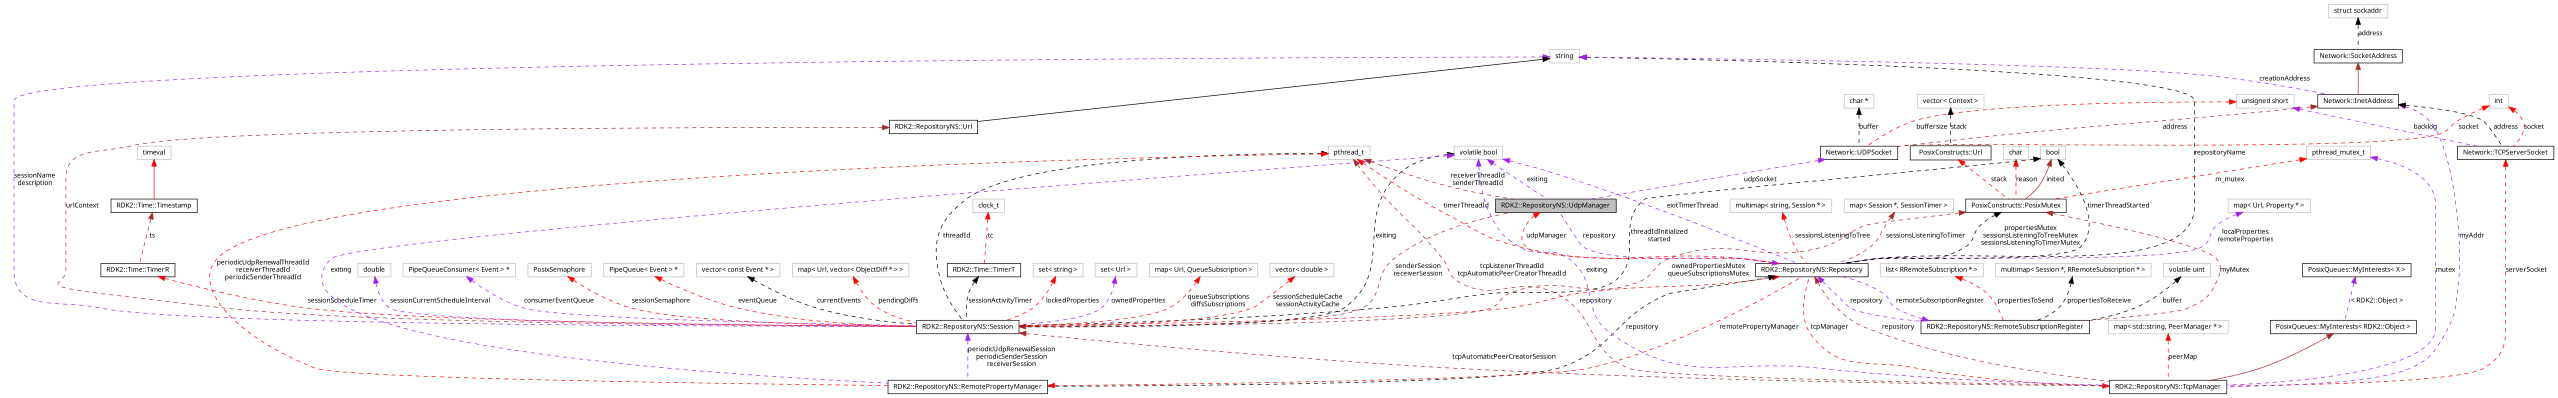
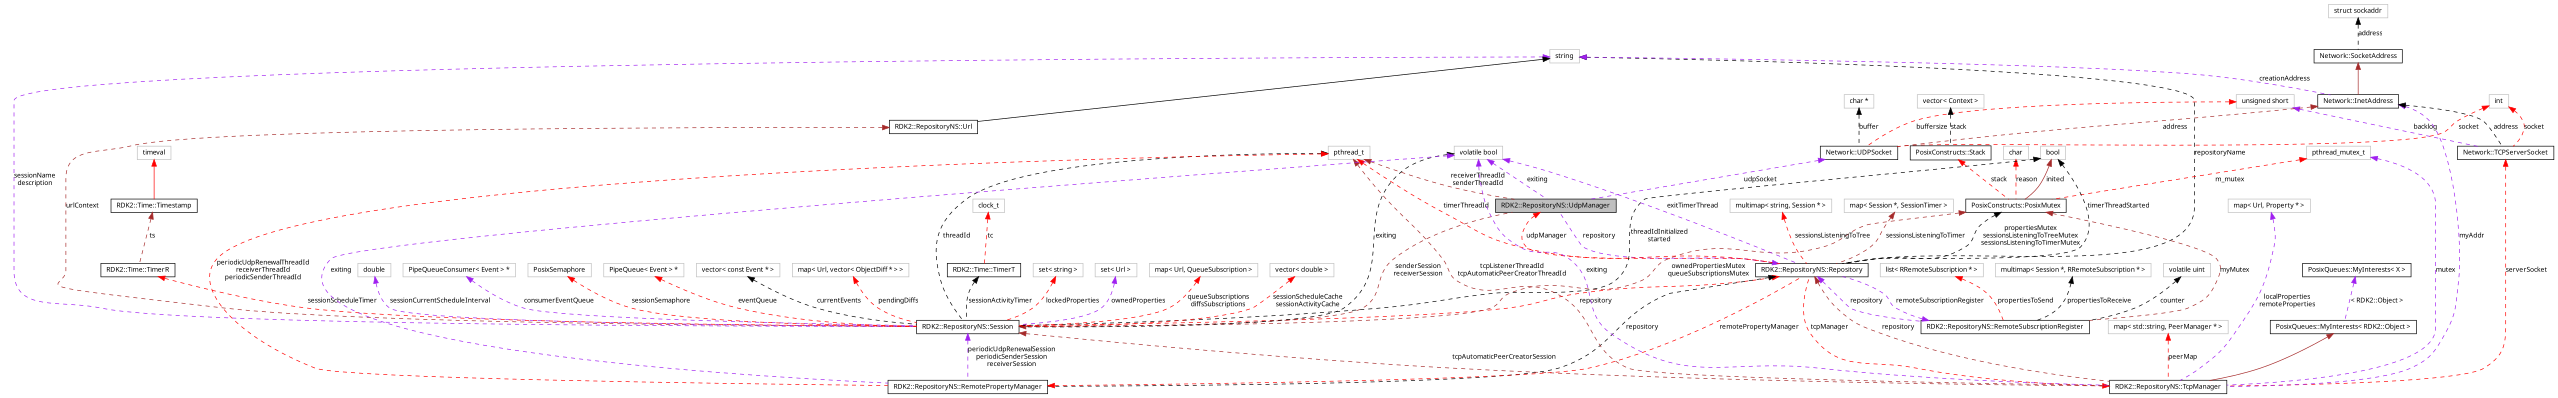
  digraph {
    rankdir=TB
    node [color=grey75 fillcolor=white fontname="FreeSans.ttf" fontsize=10 shape=record style=filled]
    edge [color=red dir=back fontname="FreeSans.ttf" fontsize=10 labelfontname="FreeSans.ttf" labelfontsize=10 style=dashed]
    n1 [color=black fillcolor=grey75 fontcolor=black height=0.2 label="RDK2::RepositoryNS::UdpManager" width=0.4]
    n2 [color=black height=0.2 label="RDK2::RepositoryNS::Repository" width=0.4]
    n3 [color=black height=0.2 label="RDK2::RepositoryNS::TcpManager" width=0.4]
    n4 [color=black height=0.2 label="RDK2::RepositoryNS::Session" width=0.4]
    n5 [color=black height=0.2 label="RDK2::RepositoryNS::RemoteSubscriptionRegister" width=0.4]
    n6 [color=black height=0.2 label="RDK2::RepositoryNS::RemotePropertyManager" width=0.4]
    n7 [color=black height=0.2 label="Network::UDPSocket" width=0.4]
    n8 [height=0.2 label="unsigned short" width=0.4]
    n9 [color=black height=0.2 label="Network::TCPServerSocket" width=0.4]
    n10 [height=0.2 label=int width=0.4]
    n11 [height=0.2 label="char *" width=0.4]
    n12 [color=black height=0.2 label="Network::InetAddress" width=0.4]
    n13 [color=black height=0.2 label="Network::SocketAddress" width=0.4]
    n14 [height=0.2 label="struct sockaddr" width=0.4]
    n15 [height=0.2 label=string width=0.4]
    n16 [color=black height=0.2 label="RDK2::RepositoryNS::Url" width=0.4]
    n17 [height=0.2 label="map\< Url, Property * \>" width=0.4]
    n18 [height=0.2 label="list\< RRemoteSubscription * \>" width=0.4]
    n19 [height=0.2 label="multimap\< Session *, RRemoteSubscription * \>" width=0.4]
    n20 [color=black height=0.2 label="PosixConstructs::PosixMutex" width=0.4]
    n21 [height=0.2 label=char width=0.4]
    n22 [height=0.2 label=pthread_mutex_t width=0.4]
    n23 [height=0.2 label=bool width=0.4]
-   n24 [color=black height=0.2 label="PosixConstructs::Url" width=0.4]
+   n24 [color=black height=0.2 label="PosixConstructs::Stack" width=0.4]
    n25 [height=0.2 label="vector\< Context \>" width=0.4]
    n26 [height=0.2 label="volatile uint" width=0.4]
    n27 [height=0.2 label=pthread_t width=0.4]
    n28 [height=0.2 label="multimap\< string, Session * \>" width=0.4]
    n29 [height=0.2 label=double width=0.4]
    n30 [height=0.2 label="PipeQueueConsumer\< Event \> *" width=0.4]
    n31 [height=0.2 label=PosixSemaphore width=0.4]
    n32 [height=0.2 label="PipeQueue\< Event \> *" width=0.4]
    n33 [height=0.2 label="vector\< const Event * \>" width=0.4]
    n34 [height=0.2 label="map\< Url, vector\< ObjectDiff * \> \>" width=0.4]
    n35 [color=black height=0.2 label="RDK2::Time::TimerR" width=0.4]
    n36 [color=black height=0.2 label="RDK2::Time::Timestamp" width=0.4]
    n37 [height=0.2 label=timeval width=0.4]
    n38 [color=black height=0.2 label="RDK2::Time::TimerT" width=0.4]
    n39 [height=0.2 label=clock_t width=0.4]
    n40 [height=0.2 label="set\< string \>" width=0.4]
    n41 [height=0.2 label="set\< Url \>" width=0.4]
    n42 [height=0.2 label="map\< Url, QueueSubscription \>" width=0.4]
    n43 [height=0.2 label="volatile bool" width=0.4]
    n44 [height=0.2 label="vector\< double \>" width=0.4]
    n45 [color=black height=0.2 label="PosixQueues::MyInterests\< RDK2::Object \>" width=0.4]
    n46 [color=black height=0.2 label="PosixQueues::MyInterests\< X \>" width=0.4]
    n47 [height=0.2 label="map\< std::string, PeerManager * \>" width=0.4]
    n48 [height=0.2 label="map\< Session *, SessionTimer \>" width=0.4]
    n1 -> n2 [label=udpManager]
    n2 -> n1 [color=purple label=repository]
    n2 -> n3 [color=brown label=repository]
    n2 -> n4 [label=repository]
    n2 -> n5 [color=purple label=repository]
    n2 -> n6 [color=black label=repository]
    n3 -> n2 [label=tcpManager]
    n4 -> n1 [color=brown label="senderSession\nreceiverSession"]
    n4 -> n3 [color=brown label=tcpAutomaticPeerCreatorSession]
    n4 -> n6 [color=purple label="periodicUdpRenewalSession\nperiodicSenderSession\nreceiverSession"]
    n5 -> n2 [color=purple label=remoteSubscriptionRegister]
    n6 -> n2 [label=remotePropertyManager]
    n7 -> n1 [color=purple label=udpSocket]
    n8 -> n7 [label=buffersize]
    n8 -> n9 [color=purple label=backlog]
    n9 -> n3 [label=serverSocket]
    n10 -> n7 [label=socket]
    n10 -> n9 [label=socket]
    n11 -> n7 [color=black label=buffer]
    n12 -> n3 [color=purple label=myAddr]
    n12 -> n7 [color=brown label=address]
    n12 -> n9 [color=black label=address]
    n13 -> n12 [color=brown style=solid]
    n14 -> n13 [color=black label=address]
    n15 -> n2 [color=black label=repositoryName]
    n15 -> n4 [color=purple label="sessionName\ndescription"]
    n15 -> n12 [color=purple label=creationAddress]
    n15 -> n16 [color=black style=solid]
    n16 -> n4 [color=brown label=urlContext]
-   n17 -> n2 [color=purple label="localProperties\nremoteProperties"]
+   n17 -> n3 [color=purple label="localProperties\nremoteProperties"]
    n18 -> n5 [label=propertiesToSend]
    n19 -> n5 [color=black label=propertiesToReceive]
    n20 -> n2 [color=black label="propertiesMutex\nsessionsListeningToTreeMutex\nsessionsListeningToTimerMutex"]
    n20 -> n4 [color=brown label="ownedPropertiesMutex\nqueueSubscriptionsMutex"]
    n20 -> n5 [color=brown label=myMutex]
    n21 -> n20 [label=reason]
    n22 -> n3 [color=purple label=mutex]
    n22 -> n20 [label=m_mutex]
    n23 -> n2 [color=black label=timerThreadStarted]
    n23 -> n4 [color=black label="threadIdInitialized\nstarted"]
    n23 -> n20 [color=brown label=inited style=solid]
    n24 -> n20 [label=stack]
    n25 -> n24 [color=black label=stack]
-   n26 -> n5 [color=black label=buffer]
+   n26 -> n5 [color=black label=counter]
    n27 -> n1 [color=brown label="receiverThreadId\nsenderThreadId"]
    n27 -> n2 [label=timerThreadId]
    n27 -> n3 [color=brown label="tcpListenerThreadId\ntcpAutomaticPeerCreatorThreadId"]
    n27 -> n4 [color=black label=threadId]
    n27 -> n6 [label="periodicUdpRenewalThreadId\nreceiverThreadId\nperiodicSenderThreadId"]
    n28 -> n2 [label=sessionsListeningToTree]
    n29 -> n4 [color=purple label=sessionCurrentScheduleInterval]
    n30 -> n4 [color=purple label=consumerEventQueue]
    n31 -> n4 [label=sessionSemaphore]
    n32 -> n4 [label=eventQueue]
    n33 -> n4 [color=black label=currentEvents]
    n34 -> n4 [label=pendingDiffs]
    n35 -> n4 [label=sessionScheduleTimer]
    n36 -> n35 [color=brown label=ts]
    n37 -> n36 [style=solid]
    n38 -> n4 [color=black label=sessionActivityTimer]
    n39 -> n38 [label=tc]
    n40 -> n4 [label=lockedProperties]
    n41 -> n4 [color=purple label=ownedProperties]
    n42 -> n4 [label="queueSubscriptions\ndiffsSubscriptions"]
    n43 -> n1 [color=purple label=exiting]
    n43 -> n2 [color=purple label=exitTimerThread]
    n43 -> n3 [color=purple label=exiting]
    n43 -> n4 [color=black label=exiting]
    n43 -> n6 [color=purple label=exiting]
    n44 -> n4 [label="sessionScheduleCache\nsessionActivityCache"]
    n45 -> n3 [color=brown style=solid]
    n46 -> n45 [color=purple label="\< RDK2::Object \>"]
    n47 -> n3 [label=peerMap]
    n48 -> n2 [color=brown label=sessionsListeningToTimer]
  }
